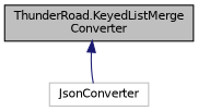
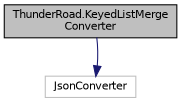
  digraph {
    node [fontname=Helvetica fontsize=10 shape=record style=filled]
    n1 [color=black fillcolor=grey75 fontcolor=black height=0.2 label="ThunderRoad.KeyedListMerge\lConverter" width=0.4]
    n2 [color=grey75 fillcolor=white height=0.2 label=JsonConverter width=0.4]
-   n1 -> n2 [color=midnightblue dir=back fontname=Helvetica fontsize=10 labelfontname=Helvetica labelfontsize=10 style=solid]
+   n2 -> n1 [color=midnightblue dir=back fontname=Helvetica fontsize=10 labelfontname=Helvetica labelfontsize=10 style=solid]
  }
